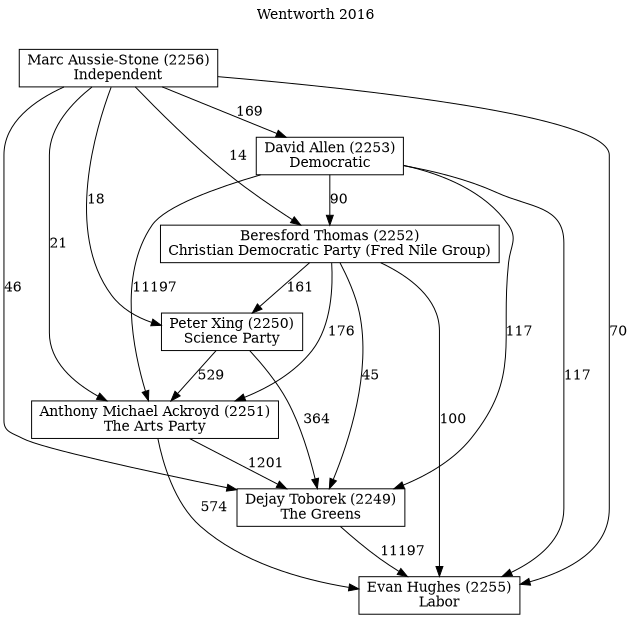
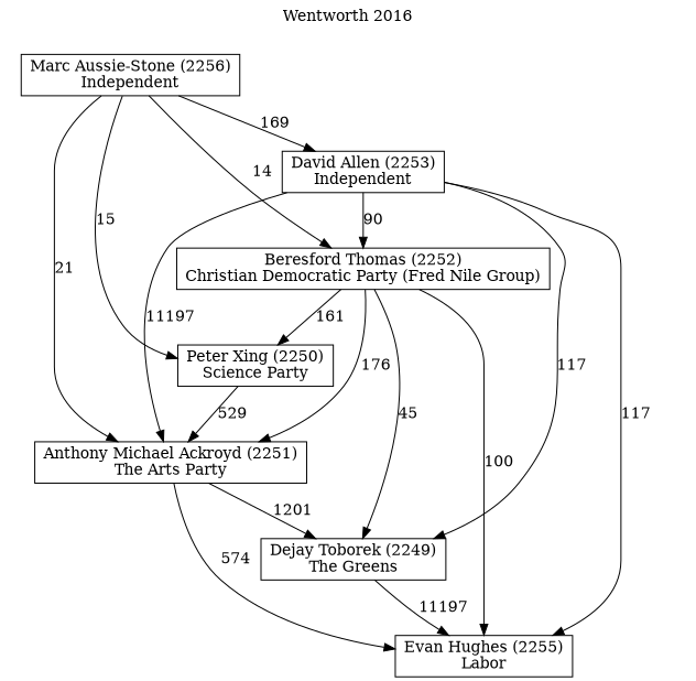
  digraph {
    label="Wentworth 2016"
    labelloc=t
    mclimit=10
    node [shape=box]
    n1 [label="Evan Hughes (2255)\nLabor"]
    n2 [label="Anthony Michael Ackroyd (2251)\nThe Arts Party"]
    n3 [label="Dejay Toborek (2249)\nThe Greens"]
-   n4 [label="David Allen (2253)\nDemocratic"]
+   n4 [label="David Allen (2253)\nIndependent"]
    n5 [label="Beresford Thomas (2252)\nChristian Democratic Party (Fred Nile Group)"]
    n6 [label="Peter Xing (2250)\nScience Party"]
    n7 [label="Marc Aussie-Stone (2256)\nIndependent"]
    n2 -> n1 [label=574]
    n2 -> n3 [label=1201]
    n3 -> n1 [label=11197]
    n4 -> n1 [label=117]
    n4 -> n2 [label=11197]
    n4 -> n3 [label=117]
    n4 -> n5 [label=90]
    n5 -> n1 [label=100]
    n5 -> n2 [label=176]
    n5 -> n3 [label=45]
    n5 -> n6 [label=161]
    n6 -> n2 [label=529]
-   n6 -> n3 [label=364]
-   n7 -> n1 [label=70]
    n7 -> n2 [label=21]
-   n7 -> n3 [label=46]
    n7 -> n4 [label=169]
    n7 -> n5 [label=14]
-   n7 -> n6 [label=18]
+   n7 -> n6 [label=15]
  }
